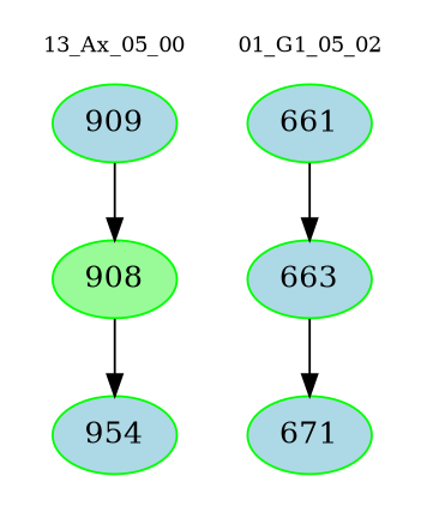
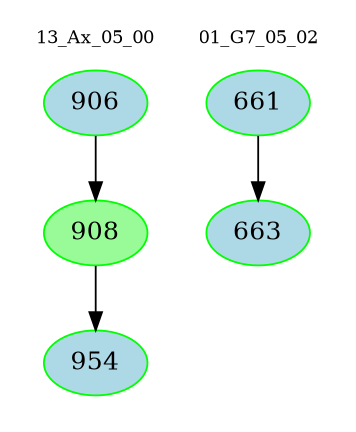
  digraph {
    node [color=green fillcolor=lightblue style=filled]
    edge [color=black]
-   n1 [label=909]
+   n1 [label=906]
    n2 [fillcolor=palegreen label=908]
    n3 [label=954]
    n4 [label=661]
    n5 [label=663]
-   n6 [label=671]
    subgraph cluster_1 {
      color=white
      fontsize=10
      label="13_Ax_05_00"
      n1
      n2
      n3
    }
    subgraph cluster_2 {
      color=white
      fontsize=10
-     label="01_G1_05_02"
+     label="01_G7_05_02"
      n4
      n5
-     n6
    }
    n1 -> n2
    n2 -> n3
    n4 -> n5
-   n5 -> n6
  }
